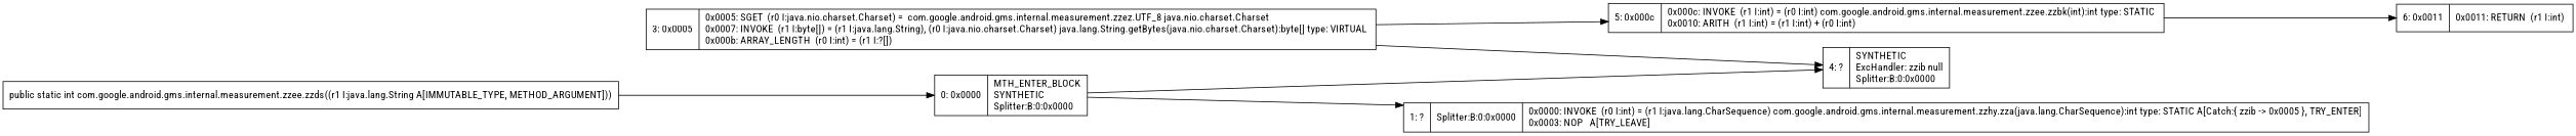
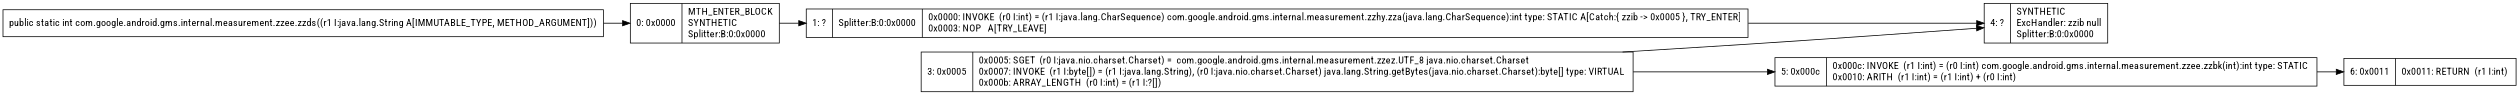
  digraph {
    fontname="Roboto Condensed"
    rankdir=LR
    node [fontname="Roboto Condensed" shape=record]
    edge [fontname="Roboto Condensed"]
    n1 [label="{0\:\ 0x0000|MTH_ENTER_BLOCK\lSYNTHETIC\lSplitter:B:0:0x0000\l}"]
    n2 [label="{1\:\ ?|Splitter:B:0:0x0000\l|0x0000: INVOKE  (r0 I:int) = (r1 I:java.lang.CharSequence) com.google.android.gms.internal.measurement.zzhy.zza(java.lang.CharSequence):int type: STATIC A[Catch:\{ zzib \-\> 0x0005 \}, TRY_ENTER]\l0x0003: NOP   A[TRY_LEAVE]\l}"]
    n3 [label="{4\:\ ?|SYNTHETIC\lExcHandler: zzib null\lSplitter:B:0:0x0000\l}"]
    n4 [label="{5\:\ 0x000c|0x000c: INVOKE  (r1 I:int) = (r0 I:int) com.google.android.gms.internal.measurement.zzee.zzbk(int):int type: STATIC \l0x0010: ARITH  (r1 I:int) = (r1 I:int) + (r0 I:int) \l}"]
    n5 [label="{6\:\ 0x0011|0x0011: RETURN  (r1 I:int) \l}"]
    n6 [label="{3\:\ 0x0005|0x0005: SGET  (r0 I:java.nio.charset.Charset) =  com.google.android.gms.internal.measurement.zzez.UTF_8 java.nio.charset.Charset \l0x0007: INVOKE  (r1 I:byte[]) = (r1 I:java.lang.String), (r0 I:java.nio.charset.Charset) java.lang.String.getBytes(java.nio.charset.Charset):byte[] type: VIRTUAL \l0x000b: ARRAY_LENGTH  (r0 I:int) = (r1 I:?[]) \l}"]
    n7 [label="{public static int com.google.android.gms.internal.measurement.zzee.zzds((r1 I:java.lang.String A[IMMUTABLE_TYPE, METHOD_ARGUMENT])) }"]
    n1 -> n2
-   n1 -> n3
+   n2 -> n3
    n4 -> n5
    n6 -> n3
    n6 -> n4
    n7 -> n1
  }
